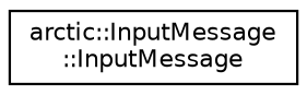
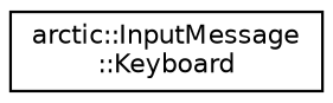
  digraph {
    rankdir=LR
-   n1 [color=black fillcolor=white fontname=Helvetica fontsize=10 height=0.2 label="arctic::InputMessage\l::InputMessage" shape=record style=filled width=0.4]
+   n1 [color=black fillcolor=white fontname=Helvetica fontsize=10 height=0.2 label="arctic::InputMessage\l::Keyboard" shape=record style=filled width=0.4]
  }
